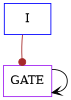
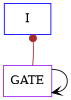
  digraph {
    fontname="DejaVu Serif"
    node [shape=box fontname="DejaVu Serif"]
    edge [fontname="DejaVu Serif"]
    I [LABEL=INPUT color=blue]
    GATE [LABEL=OUTPUT color=purple]
-   I -> GATE [color=brown arrowhead=dot]
+   GATE -> I [color=brown arrowhead=dot]
    GATE -> GATE [color=black arrowhead=vee]
  }
